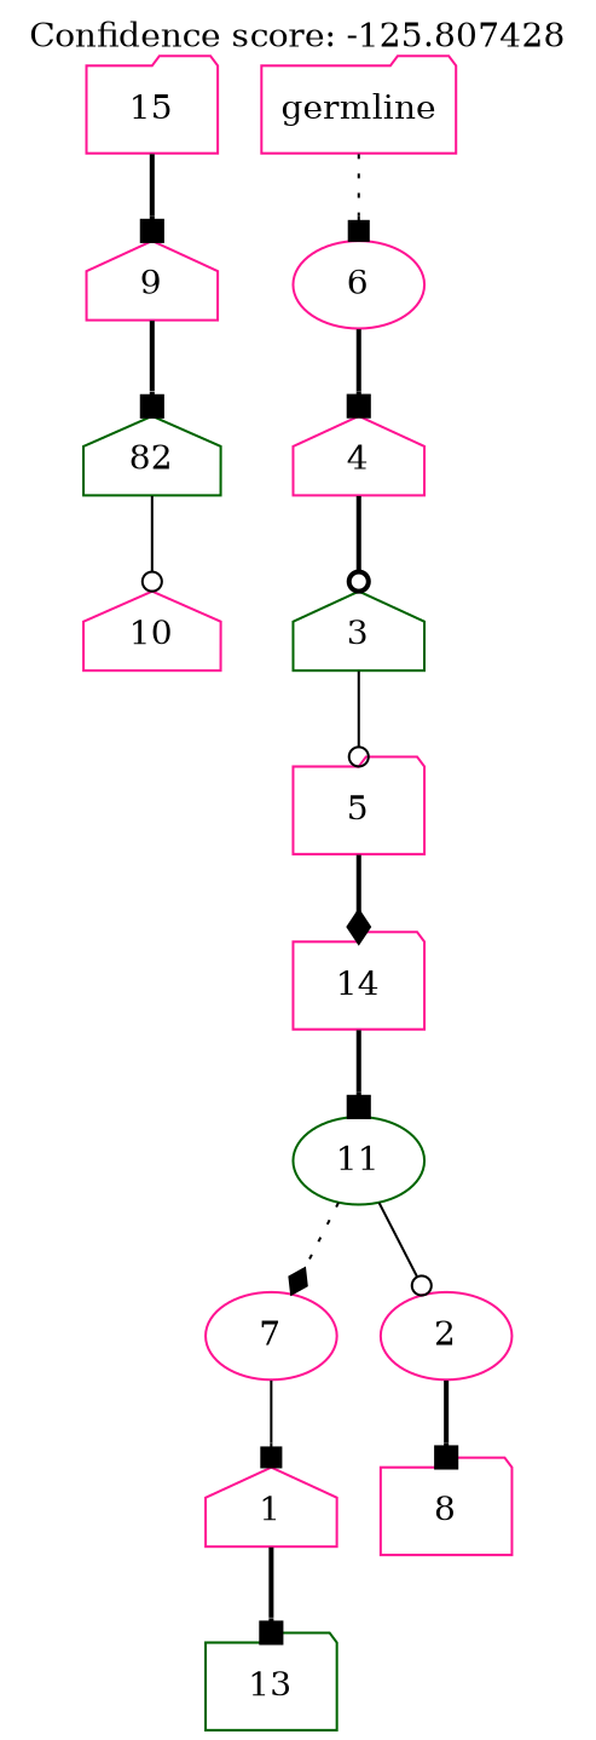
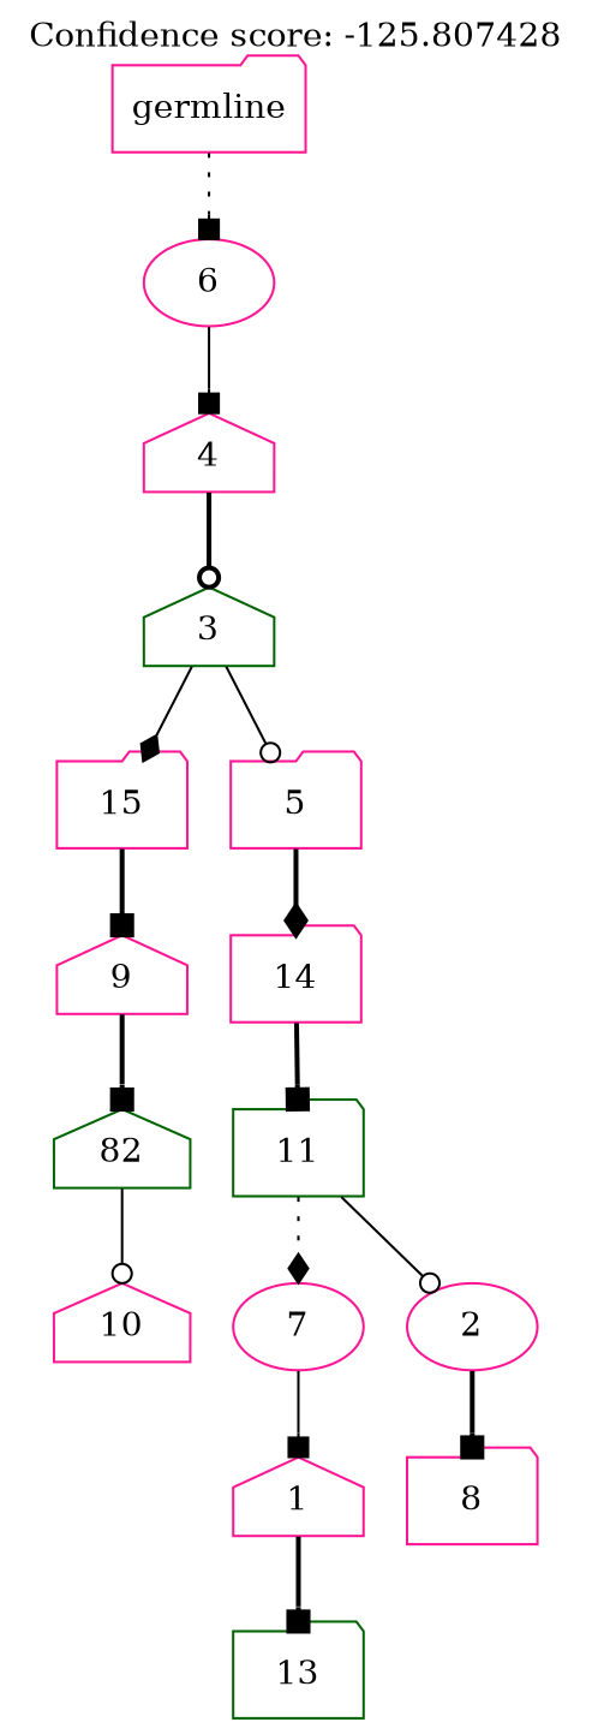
  digraph {
    label="Confidence score: -125.807428"
    labelloc=t
    node [color=deeppink shape=house]
    edge [arrowhead=box style=bold]
    n1 [color=darkgreen label=82]
    n2 [label=10]
    n3 [label=9]
    n4 [label=15 shape=folder]
    n5 [label=1]
    n6 [color=darkgreen label=13 shape=folder]
    n7 [label=7 shape=ellipse]
    n8 [label=2 shape=ellipse]
    n9 [label=8 shape=folder]
-   n10 [color=darkgreen label=11 shape=ellipse]
+   n10 [color=darkgreen label=11 shape=folder]
    n11 [label=14 shape=folder]
    n12 [label=5 shape=folder]
    n13 [color=darkgreen label=3]
    n14 [label=4]
    n15 [label=6 shape=ellipse]
    n16 [label=germline shape=folder]
    n1 -> n2 [arrowhead=odot style=solid]
    n3 -> n1
    n4 -> n3
    n5 -> n6
    n7 -> n5 [style=solid]
    n8 -> n9
    n10 -> n7 [arrowhead=diamond style=dotted]
    n10 -> n8 [arrowhead=odot style=solid]
    n11 -> n10
    n12 -> n11 [arrowhead=diamond]
+   n13 -> n4 [arrowhead=diamond style=solid]
    n13 -> n12 [arrowhead=odot style=solid]
    n14 -> n13 [arrowhead=odot]
-   n15 -> n14
+   n15 -> n14 [style=solid]
    n16 -> n15 [style=dotted]
  }
